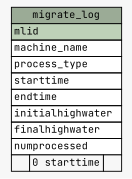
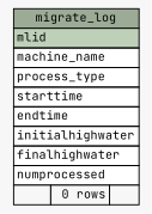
  digraph {
    bgcolor="#f7f7f7"
    fontname="JetBrains Mono"
    fontsize=11
    nodesep=0.18
    rankdir=RL
    ranksep=0.46
-   n1 [fontname="JetBrains Mono" fontsize=11 label=<     <TABLE BORDER="0" CELLBORDER="1" CELLSPACING="0" BGCOLOR="#ffffff">       <TR><TD COLSPAN="3" BGCOLOR="#9bab96" ALIGN="CENTER">migrate_log</TD></TR>       <TR><TD PORT="mlid" COLSPAN="3" BGCOLOR="#bed1b8" ALIGN="LEFT">mlid</TD></TR>       <TR><TD PORT="machine_name" COLSPAN="3" ALIGN="LEFT">machine_name</TD></TR>       <TR><TD PORT="process_type" COLSPAN="3" ALIGN="LEFT">process_type</TD></TR>       <TR><TD PORT="starttime" COLSPAN="3" ALIGN="LEFT">starttime</TD></TR>       <TR><TD PORT="endtime" COLSPAN="3" ALIGN="LEFT">endtime</TD></TR>       <TR><TD PORT="initialhighwater" COLSPAN="3" ALIGN="LEFT">initialhighwater</TD></TR>       <TR><TD PORT="finalhighwater" COLSPAN="3" ALIGN="LEFT">finalhighwater</TD></TR>       <TR><TD PORT="numprocessed" COLSPAN="3" ALIGN="LEFT">numprocessed</TD></TR>       <TR><TD ALIGN="LEFT" BGCOLOR="#f7f7f7">  </TD><TD ALIGN="RIGHT" BGCOLOR="#f7f7f7">0 starttime</TD><TD ALIGN="RIGHT" BGCOLOR="#f7f7f7">  </TD></TR>     </TABLE>> shape=plaintext]
+   n1 [fontname="JetBrains Mono" fontsize=11 label=<     <TABLE BORDER="0" CELLBORDER="1" CELLSPACING="0" BGCOLOR="#ffffff">       <TR><TD COLSPAN="3" BGCOLOR="#9bab96" ALIGN="CENTER">migrate_log</TD></TR>       <TR><TD PORT="mlid" COLSPAN="3" BGCOLOR="#bed1b8" ALIGN="LEFT">mlid</TD></TR>       <TR><TD PORT="machine_name" COLSPAN="3" ALIGN="LEFT">machine_name</TD></TR>       <TR><TD PORT="process_type" COLSPAN="3" ALIGN="LEFT">process_type</TD></TR>       <TR><TD PORT="starttime" COLSPAN="3" ALIGN="LEFT">starttime</TD></TR>       <TR><TD PORT="endtime" COLSPAN="3" ALIGN="LEFT">endtime</TD></TR>       <TR><TD PORT="initialhighwater" COLSPAN="3" ALIGN="LEFT">initialhighwater</TD></TR>       <TR><TD PORT="finalhighwater" COLSPAN="3" ALIGN="LEFT">finalhighwater</TD></TR>       <TR><TD PORT="numprocessed" COLSPAN="3" ALIGN="LEFT">numprocessed</TD></TR>       <TR><TD ALIGN="LEFT" BGCOLOR="#f7f7f7">  </TD><TD ALIGN="RIGHT" BGCOLOR="#f7f7f7">0 rows</TD><TD ALIGN="RIGHT" BGCOLOR="#f7f7f7">  </TD></TR>     </TABLE>> shape=plaintext]
  }
